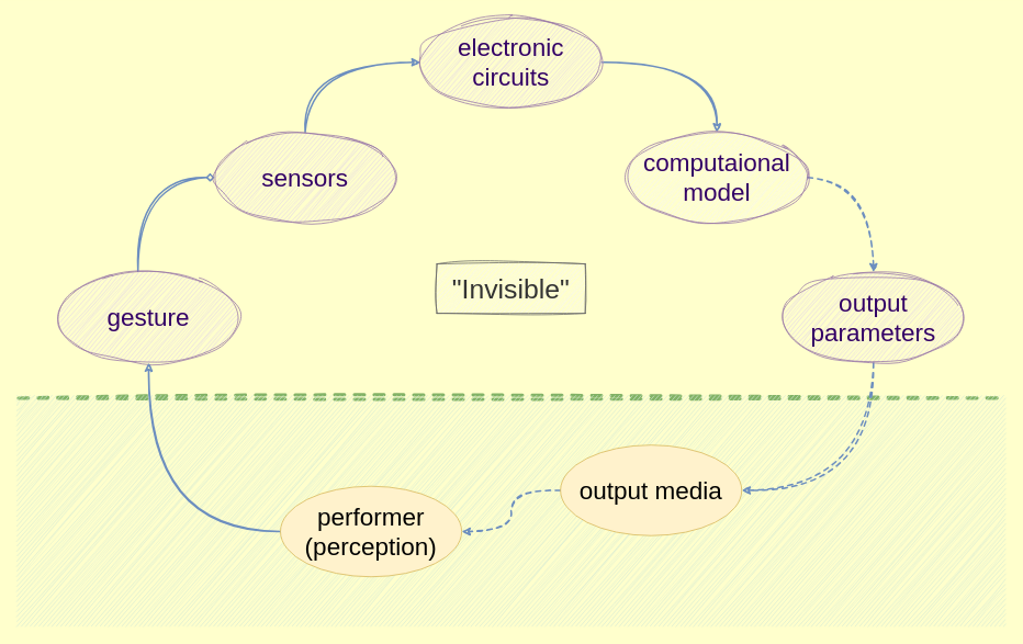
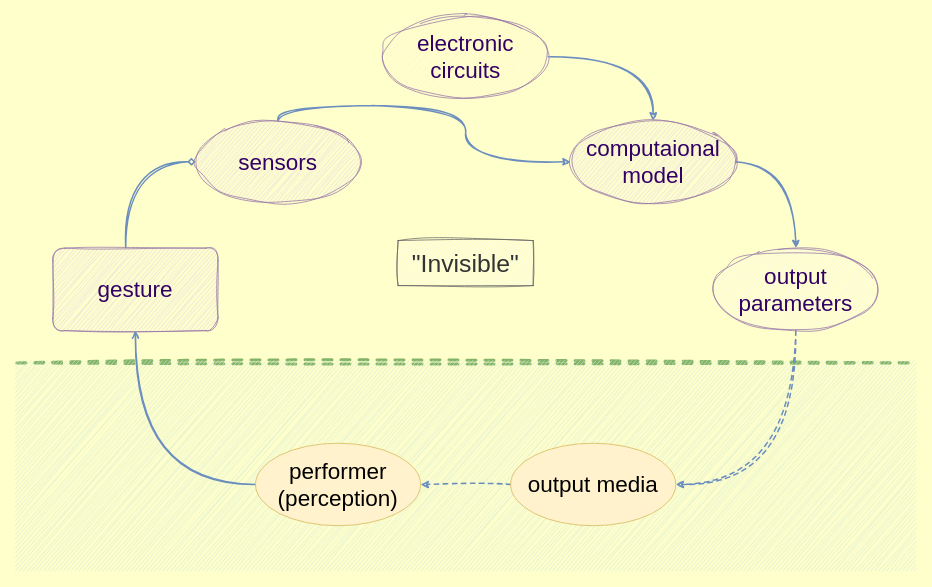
  <mxCell id="0" />
  <mxCell id="1" parent="0" />
  <mxCell id="2" value="" style="endArrow=none;dashed=1;html=1;rounded=0;fillColor=#d5e8d4;strokeColor=#82b366;sketch=1;curveFitting=1;jiggle=2;strokeWidth=4;" parent="1" edge="1"><mxGeometry width="50" height="50" relative="1" as="geometry"><mxPoint x="22" y="483" as="sourcePoint" /><mxPoint x="1217" y="483" as="targetPoint" /></mxGeometry></mxCell>
  <mxCell id="3" value="" style="rounded=0;whiteSpace=wrap;html=1;strokeColor=none;fillColor=#d5e8d4;sketch=1;curveFitting=1;jiggle=2;shadow=0;" parent="1" vertex="1"><mxGeometry y="480" width="1200" height="280" as="geometry" x="20" /></mxCell>
  <mxCell id="4" style="edgeStyle=orthogonalEdgeStyle;orthogonalLoop=1;jettySize=auto;html=1;curved=1;fillColor=#dae8fc;strokeColor=#6c8ebf;strokeWidth=2;sketch=1;curveFitting=1;jiggle=2;shadow=0;entryX=0;entryY=0.5;entryDx=0;entryDy=0;exitX=0.441;exitY=-0.009;exitDx=0;exitDy=0;exitPerimeter=0;endArrow=diamond;" parent="1" source="5" target="7" edge="1"><mxGeometry relative="1" as="geometry"><Array as="points"><mxPoint x="167" y="215" /></Array></mxGeometry></mxCell>
- <mxCell id="5" value="gesture" style="ellipse;whiteSpace=wrap;html=1;fontSize=30;fillColor=#e1d5e7;strokeColor=#9673a6;sketch=1;curveFitting=1;jiggle=2;shadow=0;fontColor=#330066;" parent="1" vertex="1"><mxGeometry x="70" y="330" width="220" height="110" as="geometry" /></mxCell>
- <mxCell id="6" style="edgeStyle=orthogonalEdgeStyle;orthogonalLoop=1;jettySize=auto;html=1;entryX=0;entryY=0.5;entryDx=0;entryDy=0;exitX=0.5;exitY=0;exitDx=0;exitDy=0;curved=1;fillColor=#dae8fc;strokeColor=#6c8ebf;strokeWidth=2;sketch=1;curveFitting=1;jiggle=2;" parent="1" source="7" target="9" edge="1"><mxGeometry relative="1" as="geometry"><mxPoint x="365" y="90" as="targetPoint" /></mxGeometry></mxCell>
+ <mxCell id="5" value="gesture" style="whiteSpace=wrap;html=1;fontSize=30;fillColor=#e1d5e7;strokeColor=#9673a6;sketch=1;curveFitting=1;jiggle=2;shadow=0;fontColor=#330066;rounded=1;" parent="1" vertex="1"><mxGeometry x="70" y="330" width="220" height="110" as="geometry" /></mxCell>
+ <mxCell id="6" style="edgeStyle=orthogonalEdgeStyle;orthogonalLoop=1;jettySize=auto;html=1;exitX=0.5;exitY=0;exitDx=0;exitDy=0;curved=1;fillColor=#dae8fc;strokeColor=#6c8ebf;strokeWidth=2;sketch=1;curveFitting=1;jiggle=2;" parent="1" source="7" target="11" edge="1"><mxGeometry relative="1" as="geometry"><mxPoint x="365" y="90" as="targetPoint" /></mxGeometry></mxCell>
  <mxCell id="7" value="sensors" style="ellipse;whiteSpace=wrap;html=1;fontSize=30;fillColor=#e1d5e7;strokeColor=#9673a6;sketch=1;curveFitting=1;jiggle=2;shadow=0;fontColor=#330066;" parent="1" vertex="1"><mxGeometry x="260" y="160" width="220" height="110" as="geometry" /></mxCell>
  <mxCell id="8" style="edgeStyle=orthogonalEdgeStyle;orthogonalLoop=1;jettySize=auto;html=1;exitX=1;exitY=0.5;exitDx=0;exitDy=0;entryX=0.5;entryY=0;entryDx=0;entryDy=0;curved=1;fillColor=#dae8fc;strokeColor=#6c8ebf;strokeWidth=2;sketch=1;curveFitting=1;jiggle=2;shadow=0;" parent="1" source="9" target="11" edge="1"><mxGeometry relative="1" as="geometry" /></mxCell>
- <mxCell id="9" value="electronic circuits" style="ellipse;whiteSpace=wrap;html=1;fontSize=30;fillColor=#e1d5e7;strokeColor=#9673a6;sketch=1;curveFitting=1;jiggle=2;shadow=0;fontColor=#330066;" parent="1" vertex="1"><mxGeometry x="510" y="20" width="220" height="110" as="geometry" /></mxCell>
- <mxCell id="10" style="edgeStyle=orthogonalEdgeStyle;orthogonalLoop=1;jettySize=auto;html=1;exitX=1;exitY=0.5;exitDx=0;exitDy=0;fillColor=#dae8fc;strokeColor=#6c8ebf;strokeWidth=2;sketch=1;curveFitting=1;jiggle=2;curved=1;entryX=0.5;entryY=0;entryDx=0;entryDy=0;dashed=1;" parent="1" source="11" target="13" edge="1"><mxGeometry relative="1" as="geometry"><mxPoint x="1070" y="200" as="targetPoint" /></mxGeometry></mxCell>
- <mxCell id="11" value="computaional model" style="ellipse;whiteSpace=wrap;html=1;fontSize=30;fillColor=#f5f5f5;strokeColor=#9673a6;sketch=1;curveFitting=1;jiggle=2;shadow=0;fontColor=#330066;" parent="1" vertex="1"><mxGeometry x="760" y="160" width="220" height="110" as="geometry" /></mxCell>
+ <mxCell id="9" value="electronic circuits" style="ellipse;whiteSpace=wrap;html=1;fontSize=30;fillColor=#fff2cc;strokeColor=#9673a6;sketch=1;curveFitting=1;jiggle=2;shadow=0;fontColor=#330066;" parent="1" vertex="1"><mxGeometry x="510" y="20" width="220" height="110" as="geometry" /></mxCell>
+ <mxCell id="10" style="edgeStyle=orthogonalEdgeStyle;orthogonalLoop=1;jettySize=auto;html=1;exitX=1;exitY=0.5;exitDx=0;exitDy=0;fillColor=#dae8fc;strokeColor=#6c8ebf;strokeWidth=2;sketch=1;curveFitting=1;jiggle=2;curved=1;entryX=0.5;entryY=0;entryDx=0;entryDy=0;" parent="1" source="11" target="13" edge="1"><mxGeometry relative="1" as="geometry"><mxPoint x="1070" y="200" as="targetPoint" /></mxGeometry></mxCell>
+ <mxCell id="11" value="computaional model" style="ellipse;whiteSpace=wrap;html=1;fontSize=30;fillColor=#e1d5e7;strokeColor=#9673a6;sketch=1;curveFitting=1;jiggle=2;shadow=0;fontColor=#330066;" parent="1" vertex="1"><mxGeometry x="760" y="160" width="220" height="110" as="geometry" /></mxCell>
  <mxCell id="12" style="edgeStyle=orthogonalEdgeStyle;orthogonalLoop=1;jettySize=auto;html=1;exitX=0.5;exitY=1;exitDx=0;exitDy=0;entryX=1;entryY=0.5;entryDx=0;entryDy=0;fillColor=#dae8fc;strokeColor=#6c8ebf;strokeWidth=2;sketch=1;curveFitting=1;jiggle=2;curved=1;dashed=1;" parent="1" source="13" target="17" edge="1"><mxGeometry relative="1" as="geometry" /></mxCell>
- <mxCell id="13" value="output parameters" style="ellipse;whiteSpace=wrap;html=1;fontSize=30;fillColor=#e1d5e7;strokeColor=#9673a6;sketch=1;curveFitting=1;jiggle=2;shadow=0;fontColor=#330066;" parent="1" vertex="1"><mxGeometry x="950" y="330" width="220" height="110" as="geometry" /></mxCell>
- <mxCell id="14" style="edgeStyle=orthogonalEdgeStyle;orthogonalLoop=1;jettySize=auto;html=1;exitX=0;exitY=0.5;exitDx=0;exitDy=0;entryX=0.5;entryY=1;entryDx=0;entryDy=0;fillColor=#dae8fc;strokeColor=#6c8ebf;strokeWidth=2;sketch=1;curveFitting=1;jiggle=2;curved=1;" parent="1" source="15" target="5" edge="1"><mxGeometry relative="1" as="geometry" /></mxCell>
+ <mxCell id="13" value="output parameters" style="ellipse;whiteSpace=wrap;html=1;fontSize=30;fillColor=#f5f5f5;strokeColor=#9673a6;sketch=1;curveFitting=1;jiggle=2;shadow=0;fontColor=#330066;" parent="1" vertex="1"><mxGeometry x="950" y="330" width="220" height="110" as="geometry" /></mxCell>
+ <mxCell id="14" style="edgeStyle=orthogonalEdgeStyle;orthogonalLoop=1;jettySize=auto;html=1;exitX=0;exitY=0.5;exitDx=0;exitDy=0;entryX=0.5;entryY=1;entryDx=0;entryDy=0;fillColor=#dae8fc;strokeColor=#6c8ebf;strokeWidth=2;sketch=1;curveFitting=1;jiggle=2;curved=1;endArrow=open;" parent="1" source="15" target="5" edge="1"><mxGeometry relative="1" as="geometry" /></mxCell>
  <mxCell id="15" value="performer (perception)" style="ellipse;whiteSpace=wrap;html=1;fontSize=30;fillColor=#fff2cc;strokeColor=#d6b656;shadow=0;gradientColor=none;" parent="1" vertex="1"><mxGeometry x="340" y="590" width="220" height="110" as="geometry" /></mxCell>
  <mxCell id="16" style="edgeStyle=orthogonalEdgeStyle;orthogonalLoop=1;jettySize=auto;html=1;fillColor=#dae8fc;strokeColor=#6c8ebf;strokeWidth=2;sketch=1;curveFitting=1;jiggle=2;curved=1;dashed=1;" parent="1" source="17" target="15" edge="1"><mxGeometry relative="1" as="geometry" /></mxCell>
- <mxCell id="17" value="output media" style="ellipse;whiteSpace=wrap;html=1;fontSize=30;fillColor=#fff2cc;strokeColor=#d6b656;shadow=0;" parent="1" vertex="1"><mxGeometry x="680" y="540" width="220" height="110" as="geometry" /></mxCell>
+ <mxCell id="17" value="output media" style="ellipse;whiteSpace=wrap;html=1;fontSize=30;fillColor=#fff2cc;strokeColor=#d6b656;shadow=0;" parent="1" vertex="1"><mxGeometry x="680" y="590" width="220" height="110" as="geometry" /></mxCell>
  <mxCell id="18" value="&lt;font style=&quot;font-size: 33px;&quot;&gt;&quot;Invisible&quot;&lt;/font&gt;" style="text;html=1;align=center;verticalAlign=middle;whiteSpace=wrap;rounded=0;sketch=1;curveFitting=1;jiggle=2;fillColor=#f5f5f5;fontColor=#333333;strokeColor=#666666;shadow=0;" parent="1" vertex="1"><mxGeometry x="530" y="320" width="180" height="60" as="geometry" /></mxCell>
